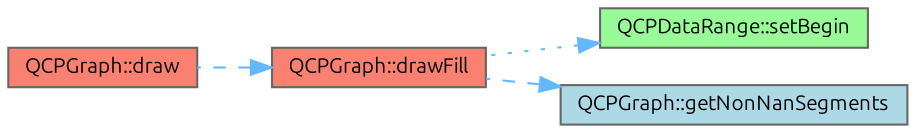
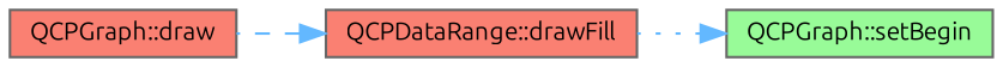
  digraph {
    fontname=Ubuntu
    rankdir=RL
    node [color=grey40 fillcolor=salmon fontname=Ubuntu fontsize=10 shape=box style=filled]
    edge [color=steelblue1 dir=back fontname=Ubuntu fontsize=10 labelfontname=Helvetica labelfontsize=10 style=dashed]
-   n1 [color=gray40 fillcolor=palegreen fontcolor=black height=0.2 label="QCPDataRange::setBegin" width=0.4]
-   n2 [height=0.2 label="QCPGraph::drawFill" width=0.4]
-   n3 [fillcolor=lightblue height=0.2 label="QCPGraph::getNonNanSegments" width=0.4]
+   n1 [color=gray40 fillcolor=palegreen fontcolor=black height=0.2 label="QCPGraph::setBegin" width=0.4]
+   n2 [height=0.2 label="QCPDataRange::drawFill" width=0.4]
    n4 [height=0.2 label="QCPGraph::draw" width=0.4]
    n1 -> n2 [style=dotted]
    n2 -> n4
-   n3 -> n2
  }
